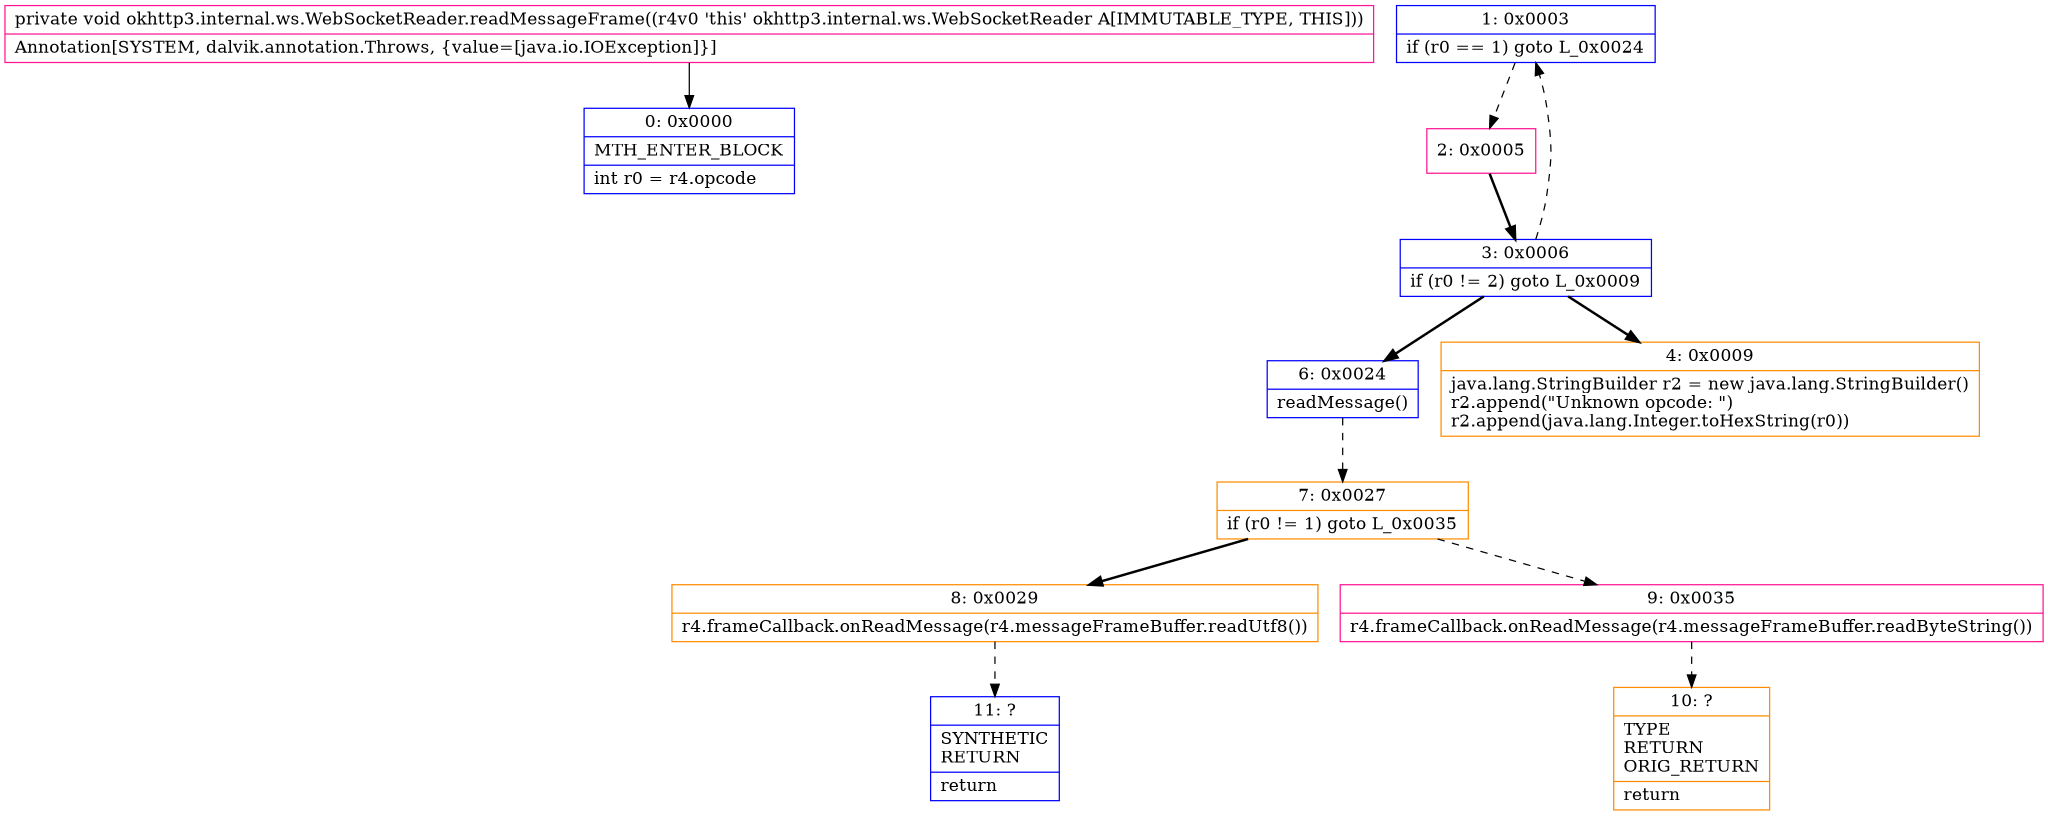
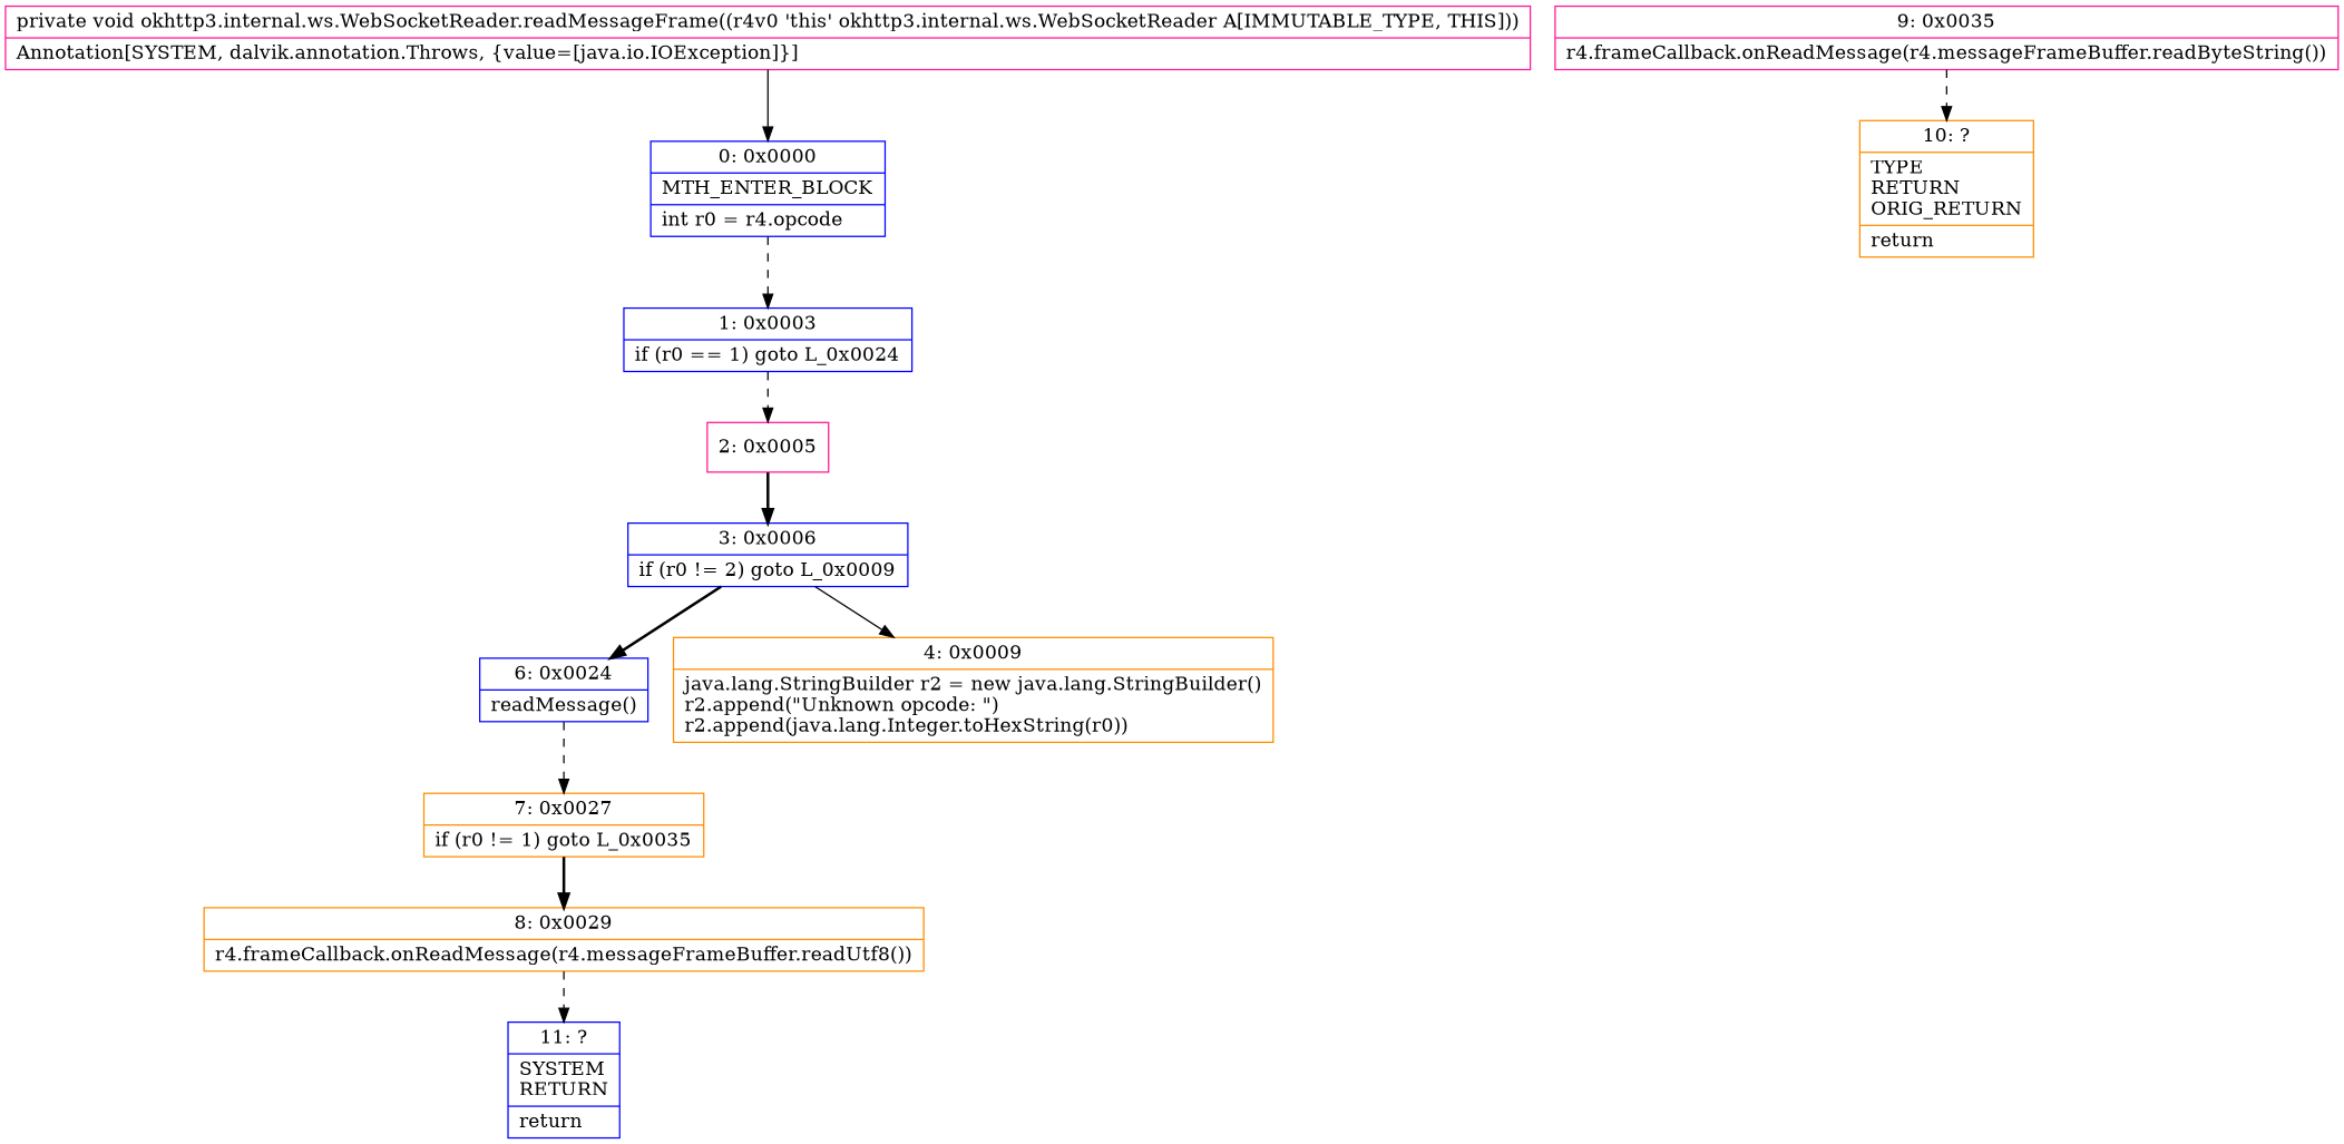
  digraph {
    node [color=blue shape=record]
    edge [style=dashed]
    n1 [label="{0\:\ 0x0000|MTH_ENTER_BLOCK\l|int r0 = r4.opcode\l}"]
    n2 [label="{1\:\ 0x0003|if (r0 == 1) goto L_0x0024\l}"]
    n3 [color=deeppink label="{2\:\ 0x0005}"]
    n4 [label="{3\:\ 0x0006|if (r0 != 2) goto L_0x0009\l}"]
    n5 [label="{6\:\ 0x0024|readMessage()\l}"]
    n6 [color=darkorange label="{7\:\ 0x0027|if (r0 != 1) goto L_0x0035\l}"]
    n7 [color=darkorange label="{4\:\ 0x0009|java.lang.StringBuilder r2 = new java.lang.StringBuilder()\lr2.append(\"Unknown opcode: \")\lr2.append(java.lang.Integer.toHexString(r0))\l}"]
    n8 [color=darkorange label="{8\:\ 0x0029|r4.frameCallback.onReadMessage(r4.messageFrameBuffer.readUtf8())\l}"]
    n9 [color=deeppink label="{9\:\ 0x0035|r4.frameCallback.onReadMessage(r4.messageFrameBuffer.readByteString())\l}"]
-   n10 [label="{11\:\ ?|SYNTHETIC\lRETURN\l|return\l}"]
+   n10 [label="{11\:\ ?|SYSTEM\lRETURN\l|return\l}"]
    n11 [color=darkorange label="{10\:\ ?|TYPE\lRETURN\lORIG_RETURN\l|return\l}"]
    n12 [color=deeppink label="{private void okhttp3.internal.ws.WebSocketReader.readMessageFrame((r4v0 'this' okhttp3.internal.ws.WebSocketReader A[IMMUTABLE_TYPE, THIS]))  | Annotation[SYSTEM, dalvik.annotation.Throws, \{value=[java.io.IOException]\}]\l}"]
-   n4 -> n2
+   n1 -> n2
    n2 -> n3
    n3 -> n4 [style=bold]
    n4 -> n5 [style=bold]
-   n4 -> n7 [style=bold]
+   n4 -> n7 [style=solid]
    n5 -> n6
    n6 -> n8 [style=bold]
-   n6 -> n9
    n8 -> n10
    n9 -> n11
    n12 -> n1 [style=solid]
  }
